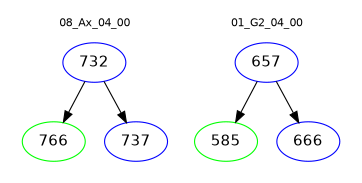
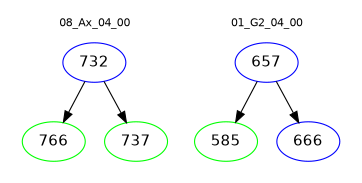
  digraph {
    fontname="DejaVu Sans"
    node [color=blue fontname="DejaVu Sans"]
    edge [color=black fontname="DejaVu Sans"]
    n1 [label=732]
    n2 [color=green label=766]
-   n3 [label=737]
+   n3 [color=green label=737]
    n4 [label=657]
    n5 [color=green label=585]
    n6 [label=666]
    subgraph cluster_1 {
      color=white
      fontsize=10
      label="08_Ax_04_00"
      n1
      n2
      n3
    }
    subgraph cluster_2 {
      color=white
      fontsize=10
      label="01_G2_04_00"
      n4
      n5
      n6
    }
    n1 -> n2
    n1 -> n3
    n4 -> n5
    n4 -> n6
  }
